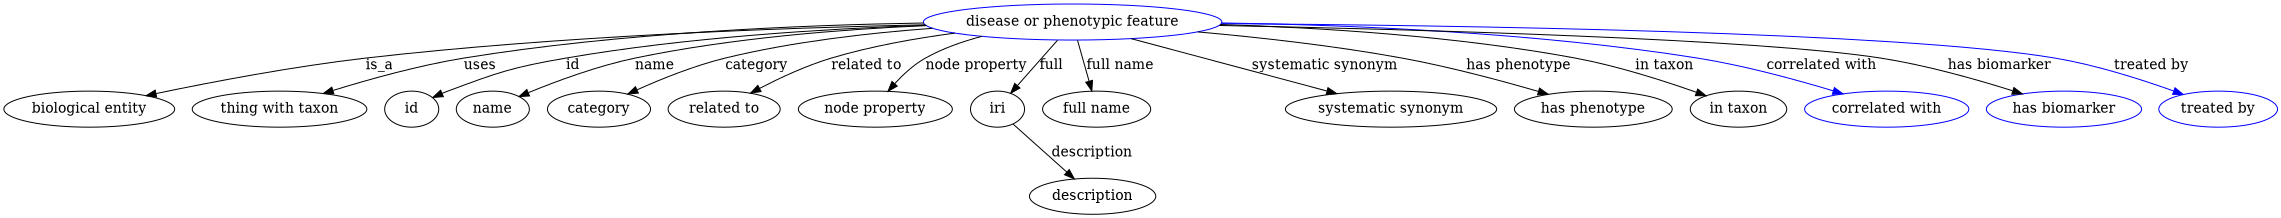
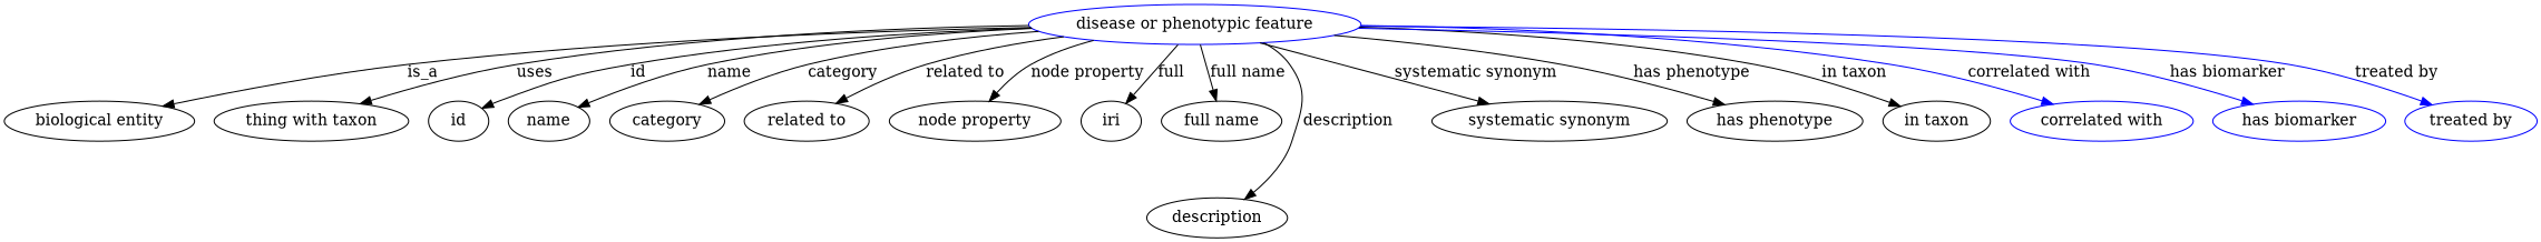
  digraph {
    node [color=black]
    edge [color=black style=solid]
    n1 [color=blue height=0.5 label="disease or phenotypic feature" width=3.1523]
    "biological entity" [height=0.5 width=1.884 color=""]
    "thing with taxon" [height=0.5 width=1.891 color=""]
    id [height=0.5 width=0.75]
    name [height=0.5 width=0.75]
    category [height=0.5 width=0.75]
    "related to" [height=0.5 width=0.75]
    "node property" [height=0.5 width=0.75]
    iri [height=0.5 width=0.75]
    "full name" [height=0.5 width=0.75]
    description [height=0.5 width=0.75]
    "systematic synonym" [height=0.5 width=0.75]
    "has phenotype" [height=0.5 width=0.75]
    "in taxon" [height=0.5 width=0.75]
    "correlated with" [color=blue height=0.5 width=0.75]
    "has biomarker" [color=blue height=0.5 width=0.75]
    "treated by" [color=blue height=0.5 width=0.75]
    n1 -> "biological entity" [label=is_a color="" style=""]
    n1 -> "thing with taxon" [label=uses color="" style=""]
    n1 -> id [label=id]
    n1 -> name [label=name]
    n1 -> category [label=category]
    n1 -> "related to" [label="related to"]
    n1 -> "node property" [label="node property"]
    n1 -> iri [label=full]
    n1 -> "full name" [label="full name"]
-   iri -> description [label=description]
+   n1 -> description [label=description]
    n1 -> "systematic synonym" [label="systematic synonym"]
    n1 -> "has phenotype" [label="has phenotype"]
    n1 -> "in taxon" [label="in taxon"]
    n1 -> "correlated with" [color=blue label="correlated with"]
-   n1 -> "has biomarker" [label="has biomarker"]
+   n1 -> "has biomarker" [color=blue label="has biomarker"]
    n1 -> "treated by" [color=blue label="treated by"]
  }
